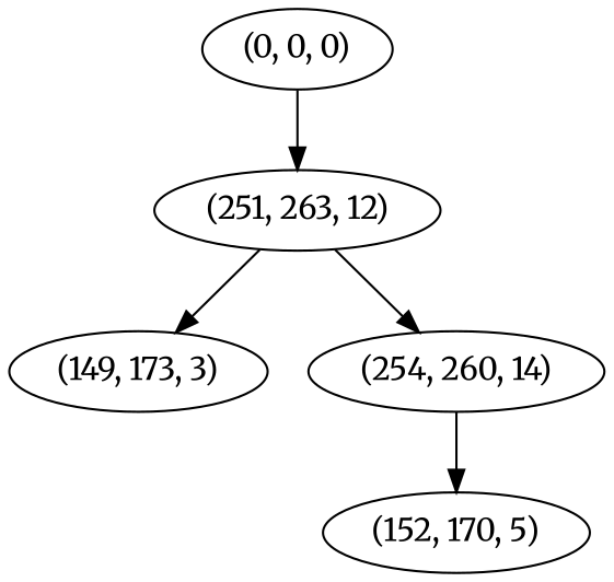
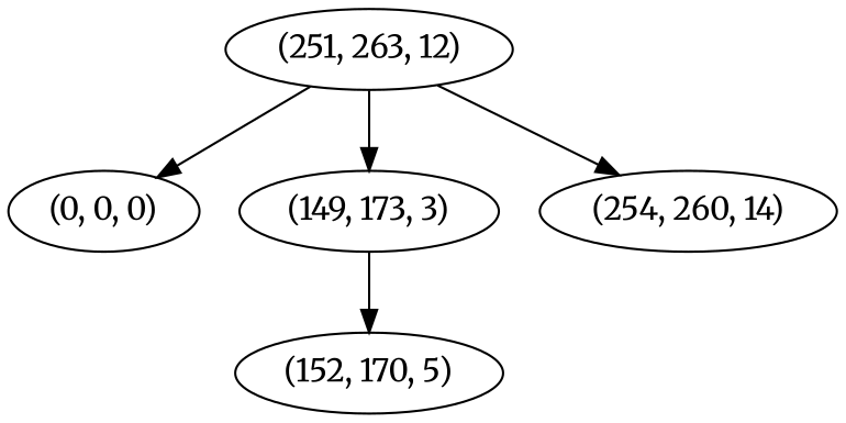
  digraph {
    fontname=Merriweather
    node [fontname=Merriweather]
    edge [fontname=Merriweather]
    "(0, 0, 0)"
    "(251, 263, 12)"
    "(149, 173, 3)"
    "(152, 170, 5)"
    "(254, 260, 14)"
-   "(0, 0, 0)" -> "(251, 263, 12)"
+   "(251, 263, 12)" -> "(0, 0, 0)"
    "(251, 263, 12)" -> "(149, 173, 3)"
    "(251, 263, 12)" -> "(254, 260, 14)"
-   "(254, 260, 14)" -> "(152, 170, 5)"
+   "(149, 173, 3)" -> "(152, 170, 5)"
  }
